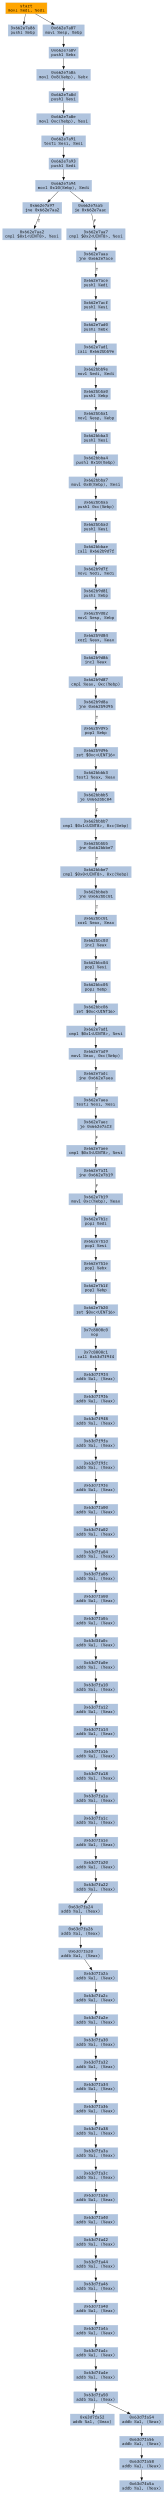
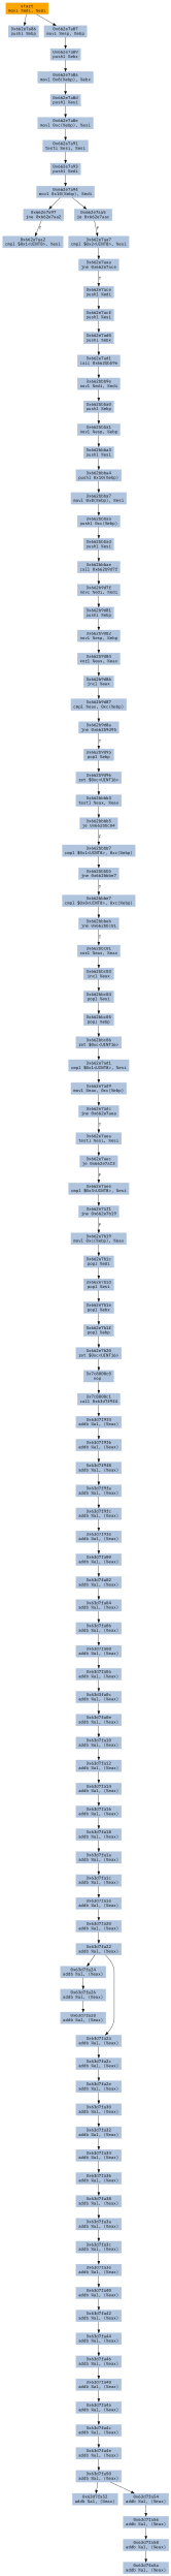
  digraph {
    fontname="IBM Plex Mono"
    node [color=lightsteelblue fillcolor=lightsteelblue fontname="IBM Plex Mono" shape=rectangle style=filled]
    edge [color="#000000" fontname="IBM Plex Mono"]
    n1 [color=lightgrey fillcolor=orange label="start\nmovl %edi, %edi"]
    n2 [label="0x662e7a86\npushl %ebp"]
    n3 [label="0x662e7a87\nmovl %esp, %ebp"]
    n4 [label="0x662e7a89\npushl %ebx"]
    n5 [label="0x662e7a8a\nmovl 0x8(%ebp), %ebx"]
    n6 [label="0x662e7a8d\npushl %esi"]
    n7 [label="0x662e7a8e\nmovl 0xc(%ebp), %esi"]
    n8 [label="0x662e7a91\ntestl %esi, %esi"]
    n9 [label="0x662e7a93\npushl %edi"]
    n10 [label="0x662e7a94\nmovl 0x10(%ebp), %edi"]
    n11 [label="0x662e7a97\njne 0x662e7aa2"]
    n12 [label="0x662e7aa5\nje 0x662e7aac"]
    n13 [label="0x662e7aa2\ncmpl $0x1<UINT8>, %esi"]
    n14 [label="0x662e7aa7\ncmpl $0x2<UINT8>, %esi"]
    n15 [label="0x662e7aaa\njne 0x662e7ace"]
    n16 [label="0x662e7ace\npushl %edi"]
    n17 [label="0x662e7acf\npushl %esi"]
    n18 [label="0x662e7ad0\npushl %ebx"]
    n19 [label="0x662e7ad1\ncall 0x662bbb9e"]
    n20 [label="0x662bbb9e\nmovl %edi, %edi"]
    n21 [label="0x662bbba0\npushl %ebp"]
    n22 [label="0x662bbba1\nmovl %esp, %ebp"]
    n23 [label="0x662bbba3\npushl %esi"]
    n24 [label="0x662bbba4\npushl 0x10(%ebp)"]
    n25 [label="0x662bbba7\nmovl 0x8(%ebp), %esi"]
    n26 [label="0x662bbbaa\npushl 0xc(%ebp)"]
    n27 [label="0x662bbbad\npushl %esi"]
    n28 [label="0x662bbbae\ncall 0x662b9d7f"]
    n29 [label="0x662b9d7f\nmovl %edi, %edi"]
    n30 [label="0x662b9d81\npushl %ebp"]
    n31 [label="0x662b9d82\nmovl %esp, %ebp"]
    n32 [label="0x662b9d84\nxorl %eax, %eax"]
    n33 [label="0x662b9d86\nincl %eax"]
    n34 [label="0x662b9d87\ncmpl %eax, 0xc(%ebp)"]
    n35 [label="0x662b9d8a\njne 0x662b9d95"]
    n36 [label="0x662b9d95\npopl %ebp"]
    n37 [label="0x662b9d96\nret $0xc<UINT16>"]
    n38 [label="0x662bbbb3\ntestl %eax, %eax"]
    n39 [label="0x662bbbb5\nje 0x662bbc04"]
    n40 [label="0x662bbbb7\ncmpl $0x1<UINT8>, 0xc(%ebp)"]
    n41 [label="0x662bbbbb\njne 0x662bbbe7"]
    n42 [label="0x662bbbe7\ncmpl $0x0<UINT8>, 0xc(%ebp)"]
    n43 [label="0x662bbbeb\njne 0x662bbc01"]
    n44 [label="0x662bbc01\nxorl %eax, %eax"]
    n45 [label="0x662bbc03\nincl %eax"]
    n46 [label="0x662bbc04\npopl %esi"]
    n47 [label="0x662bbc05\npopl %ebp"]
    n48 [label="0x662bbc06\nret $0xc<UINT16>"]
    n49 [label="0x662e7ad1\ncmpl $0x1<UINT8>, %esi"]
    n50 [label="0x662e7ad9\nmovl %eax, 0xc(%ebp)"]
    n51 [label="0x662e7adc\njne 0x662e7aea"]
    n52 [label="0x662e7aea\ntestl %esi, %esi"]
    n53 [label="0x662e7aec\nje 0x662e7af3"]
    n54 [label="0x662e7aee\ncmpl $0x3<UINT8>, %esi"]
    n55 [label="0x662e7af1\njne 0x662e7b19"]
    n56 [label="0x662e7b19\nmovl 0xc(%ebp), %eax"]
    n57 [label="0x662e7b1c\npopl %edi"]
    n58 [label="0x662e7b1d\npopl %esi"]
    n59 [label="0x662e7b1e\npopl %ebx"]
    n60 [label="0x662e7b1f\npopl %ebp"]
    n61 [label="0x662e7b20\nret $0xc<UINT16>"]
    n62 [label="0x7c8000c0\nnop "]
    n63 [label="0x7c8000c1\ncall 0x63d7f9f4"]
    n64 [label="0x63d7f9f4\naddb %al, (%eax)"]
    n65 [label="0x63d7f9f6\naddb %al, (%eax)"]
    n66 [label="0x63d7f9f8\naddb %al, (%eax)"]
    n67 [label="0x63d7f9fa\naddb %al, (%eax)"]
    n68 [label="0x63d7f9fc\naddb %al, (%eax)"]
    n69 [label="0x63d7f9fe\naddb %al, (%eax)"]
    n70 [label="0x63d7fa00\naddb %al, (%eax)"]
    n71 [label="0x63d7fa02\naddb %al, (%eax)"]
    n72 [label="0x63d7fa04\naddb %al, (%eax)"]
    n73 [label="0x63d7fa06\naddb %al, (%eax)"]
    n74 [label="0x63d7fa08\naddb %al, (%eax)"]
    n75 [label="0x63d7fa0a\naddb %al, (%eax)"]
    n76 [label="0x63d3fa0c\naddb %al, (%eax)"]
    n77 [label="0x63d7fa0e\naddb %al, (%eax)"]
    n78 [label="0x63d7fa10\naddb %al, (%eax)"]
    n79 [label="0x63d7fa12\naddb %al, (%eax)"]
    n80 [label="0x63d7fa14\naddb %al, (%eax)"]
    n81 [label="0x63d7fa16\naddb %al, (%eax)"]
    n82 [label="0x63d7fa18\naddb %al, (%eax)"]
    n83 [label="0x63d7fa1a\naddb %al, (%eax)"]
    n84 [label="0x63d7fa1c\naddb %al, (%eax)"]
    n85 [label="0x63d7fa1e\naddb %al, (%eax)"]
    n86 [label="0x63d7fa20\naddb %al, (%eax)"]
    n87 [label="0x63d7fa22\naddb %al, (%eax)"]
    n88 [label="0x63d7fa24\naddb %al, (%eax)"]
    n89 [label="0x63d7fa26\naddb %al, (%eax)"]
    n90 [label="0x63d7fa28\naddb %al, (%eax)"]
    n91 [label="0x63d7fa2a\naddb %al, (%eax)"]
    n92 [label="0x63d7fa2c\naddb %al, (%eax)"]
    n93 [label="0x63d7fa2e\naddb %al, (%eax)"]
    n94 [label="0x63d7fa30\naddb %al, (%eax)"]
    n95 [label="0x63d7fa32\naddb %al, (%eax)"]
    n96 [label="0x63d7fa34\naddb %al, (%eax)"]
    n97 [label="0x63d7fa36\naddb %al, (%eax)"]
    n98 [label="0x63d7fa38\naddb %al, (%eax)"]
    n99 [label="0x63d7fa3a\naddb %al, (%eax)"]
    n100 [label="0x63d7fa3c\naddb %al, (%eax)"]
    n101 [label="0x63d7fa3e\naddb %al, (%eax)"]
    n102 [label="0x63d7fa40\naddb %al, (%eax)"]
    n103 [label="0x63d7fa42\naddb %al, (%eax)"]
    n104 [label="0x63d7fa44\naddb %al, (%eax)"]
    n105 [label="0x63d7fa46\naddb %al, (%eax)"]
    n106 [label="0x63d7fa48\naddb %al, (%eax)"]
    n107 [label="0x63d7fa4a\naddb %al, (%eax)"]
    n108 [label="0x63d7fa4c\naddb %al, (%eax)"]
    n109 [label="0x63d7fa4e\naddb %al, (%eax)"]
    n110 [label="0x63d7fa50\naddb %al, (%eax)"]
    n111 [label="0x63d7fa52\naddb %al, (%eax)"]
    n112 [label="0x63d7fa54\naddb %al, (%eax)"]
    n113 [label="0x63d7fa56\naddb %al, (%eax)"]
    n114 [label="0x63d7fa58\naddb %al, (%eax)"]
    n115 [label="0x63d7fa5a\naddb %al, (%eax)"]
    n1 -> n2
    n1 -> n3
    n3 -> n4
    n4 -> n5
    n5 -> n6
    n6 -> n7
    n7 -> n8
    n8 -> n9
    n9 -> n10
    n10 -> n11
    n10 -> n12
    n11 -> n13 [label=T]
    n12 -> n14 [label=F]
    n14 -> n15
    n15 -> n16 [label=T]
    n16 -> n17
    n17 -> n18
    n18 -> n19
    n19 -> n20
    n20 -> n21
    n21 -> n22
    n22 -> n23
    n23 -> n24
    n24 -> n25
    n25 -> n26
    n26 -> n27
    n27 -> n28
    n28 -> n29
    n29 -> n30
    n30 -> n31
    n31 -> n32
    n32 -> n33
    n33 -> n34
    n34 -> n35
    n35 -> n36 [label=T]
    n36 -> n37
    n37 -> n38
    n38 -> n39
    n39 -> n40 [label=F]
    n40 -> n41
    n41 -> n42 [label=T]
    n42 -> n43
    n43 -> n44 [label=T]
    n44 -> n45
    n45 -> n46
    n46 -> n47
    n47 -> n48
    n48 -> n49
    n49 -> n50
    n50 -> n51
    n51 -> n52 [label=T]
    n52 -> n53
    n53 -> n54 [label=F]
    n54 -> n55
    n55 -> n56 [label=F]
    n56 -> n57
    n57 -> n58
    n58 -> n59
    n59 -> n60
    n60 -> n61
    n61 -> n62
    n62 -> n63
    n63 -> n64
    n64 -> n65
    n65 -> n66
    n66 -> n67
    n67 -> n68
    n68 -> n69
    n69 -> n70
    n70 -> n71
    n71 -> n72
    n72 -> n73
    n73 -> n74
    n74 -> n75
    n75 -> n76
    n76 -> n77
    n77 -> n78
    n78 -> n79
    n79 -> n80
    n80 -> n81
    n81 -> n82
    n82 -> n83
    n83 -> n84
    n84 -> n85
    n85 -> n86
    n86 -> n87
    n87 -> n88
    n88 -> n89
    n89 -> n90
-   n90 -> n91
+   n87 -> n91
    n91 -> n92
    n92 -> n93
    n93 -> n94
    n94 -> n95
    n95 -> n96
    n96 -> n97
    n97 -> n98
    n98 -> n99
    n99 -> n100
    n100 -> n101
    n101 -> n102
    n102 -> n103
    n103 -> n104
    n104 -> n105
    n105 -> n106
    n106 -> n107
    n107 -> n108
    n108 -> n109
    n109 -> n110
    n110 -> n111
    n110 -> n112
    n112 -> n113
    n113 -> n114
    n114 -> n115
  }
